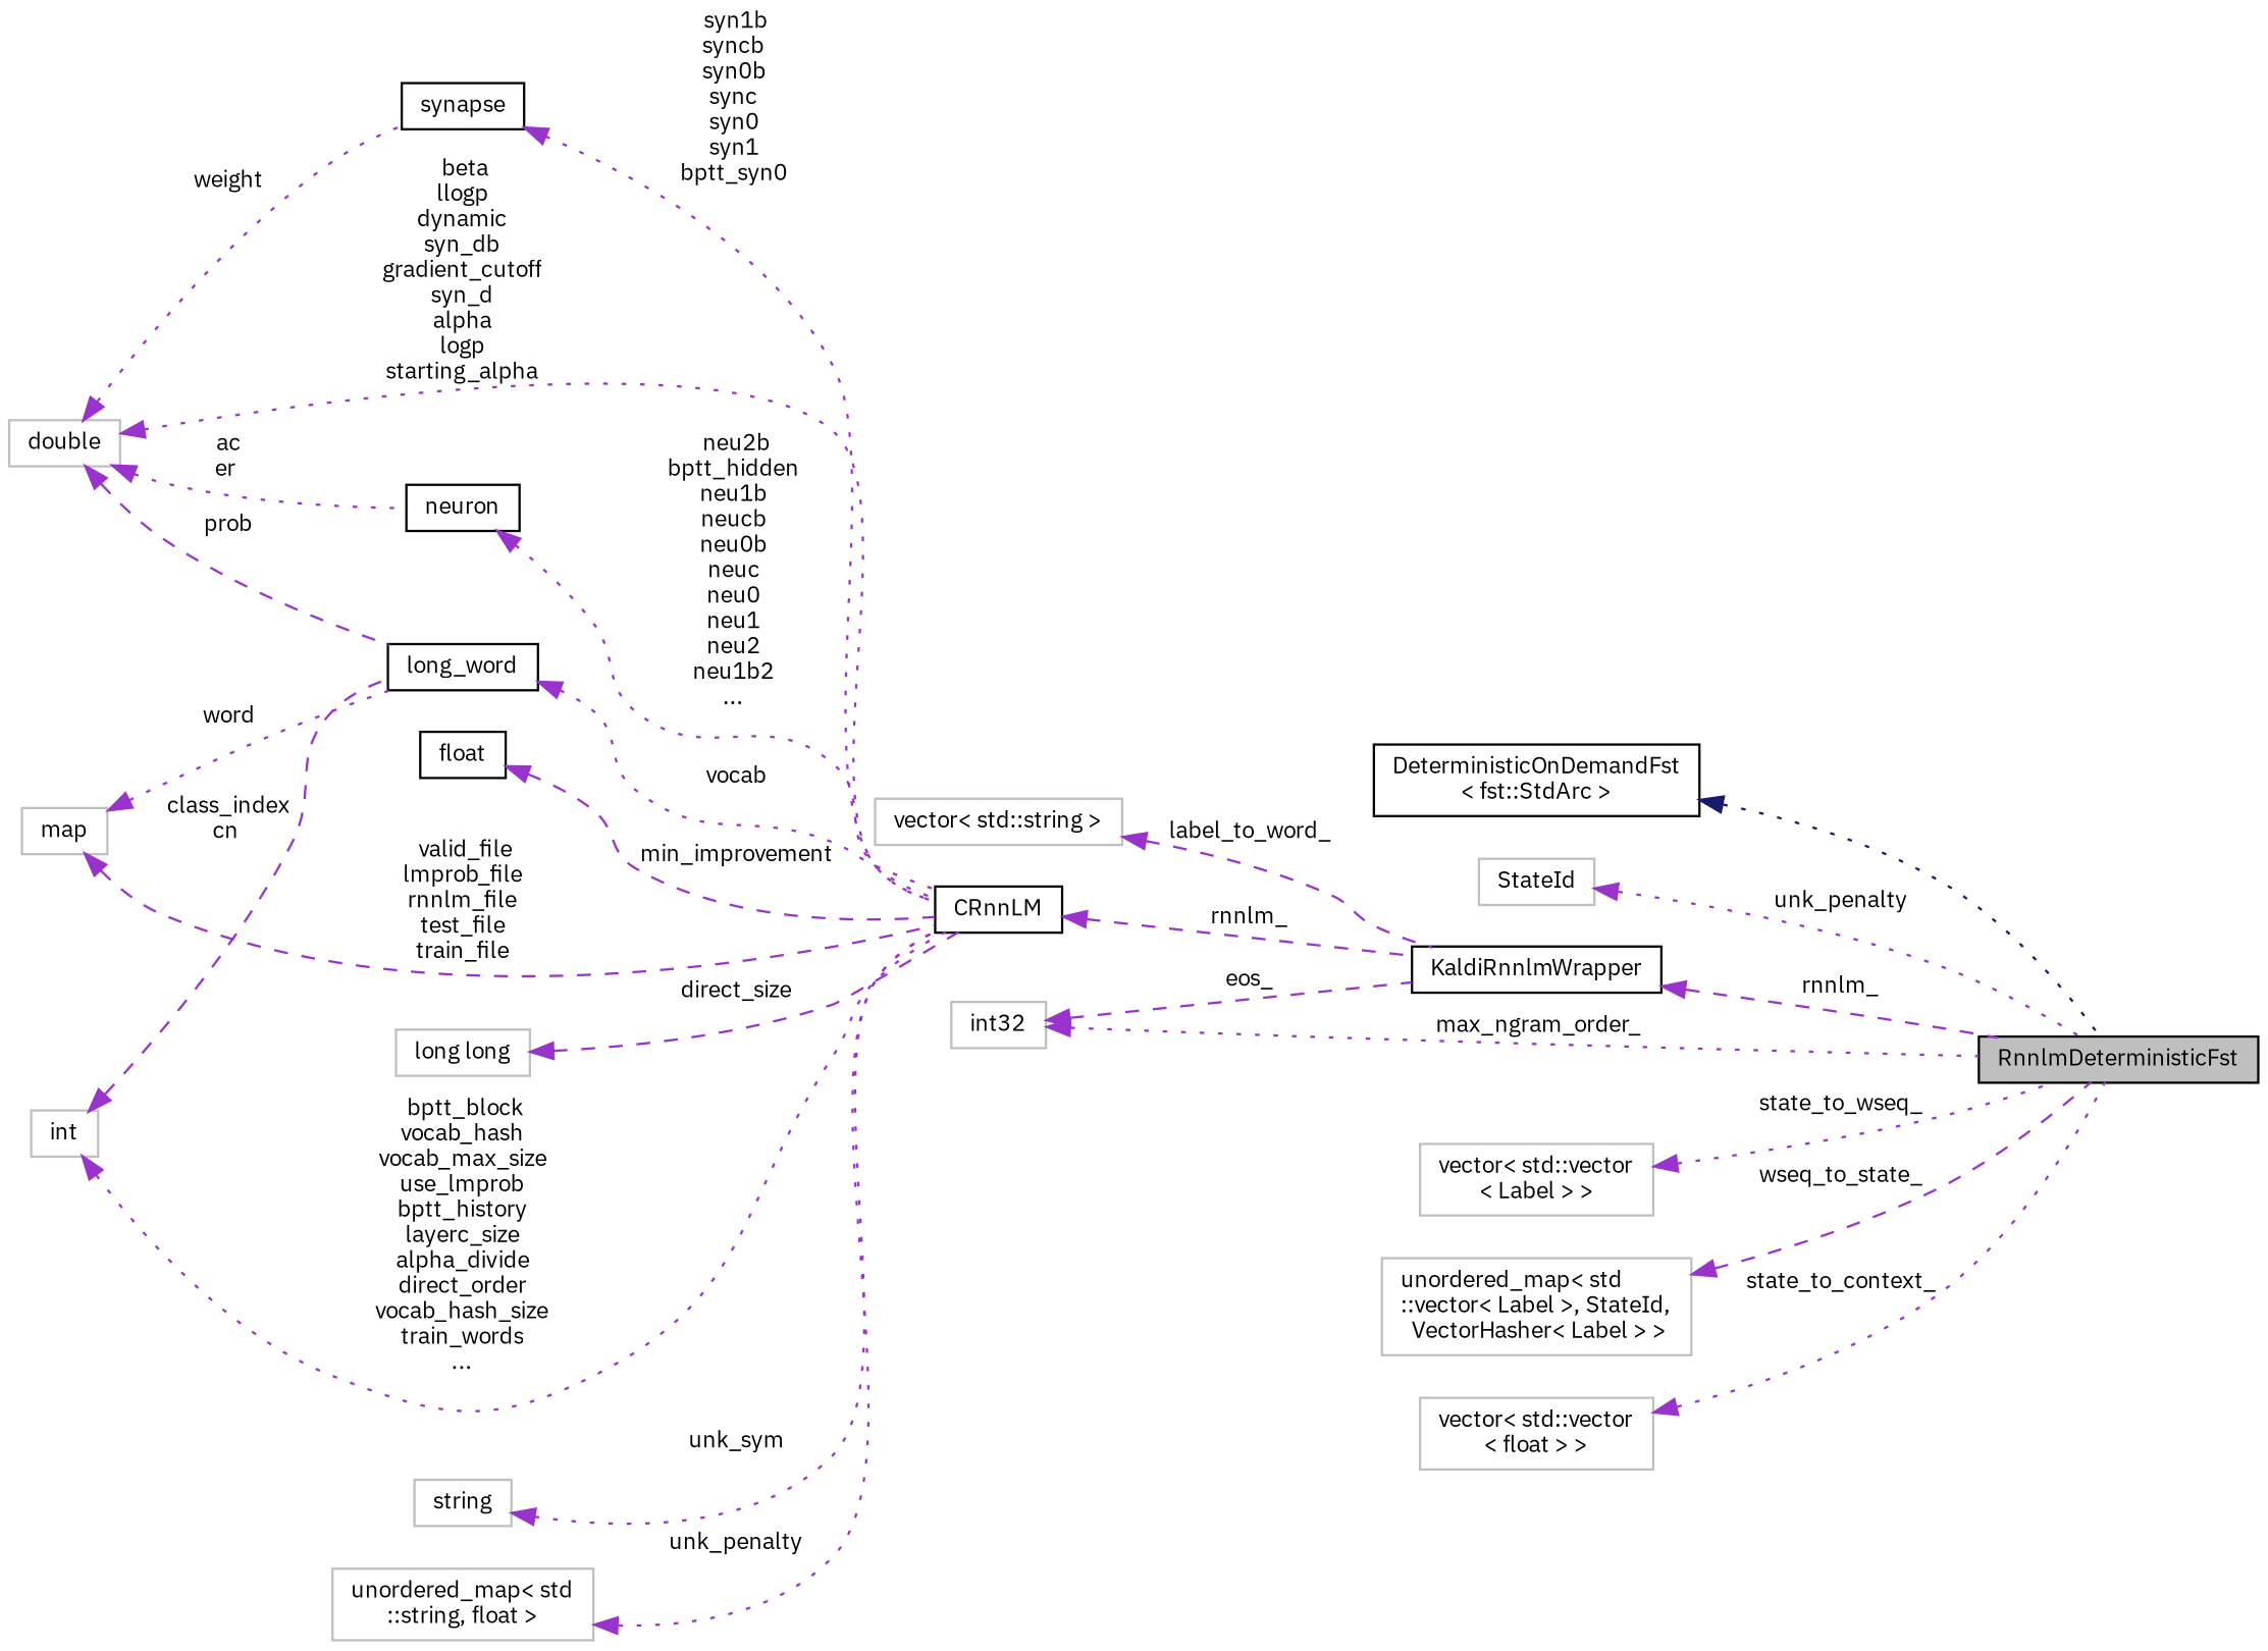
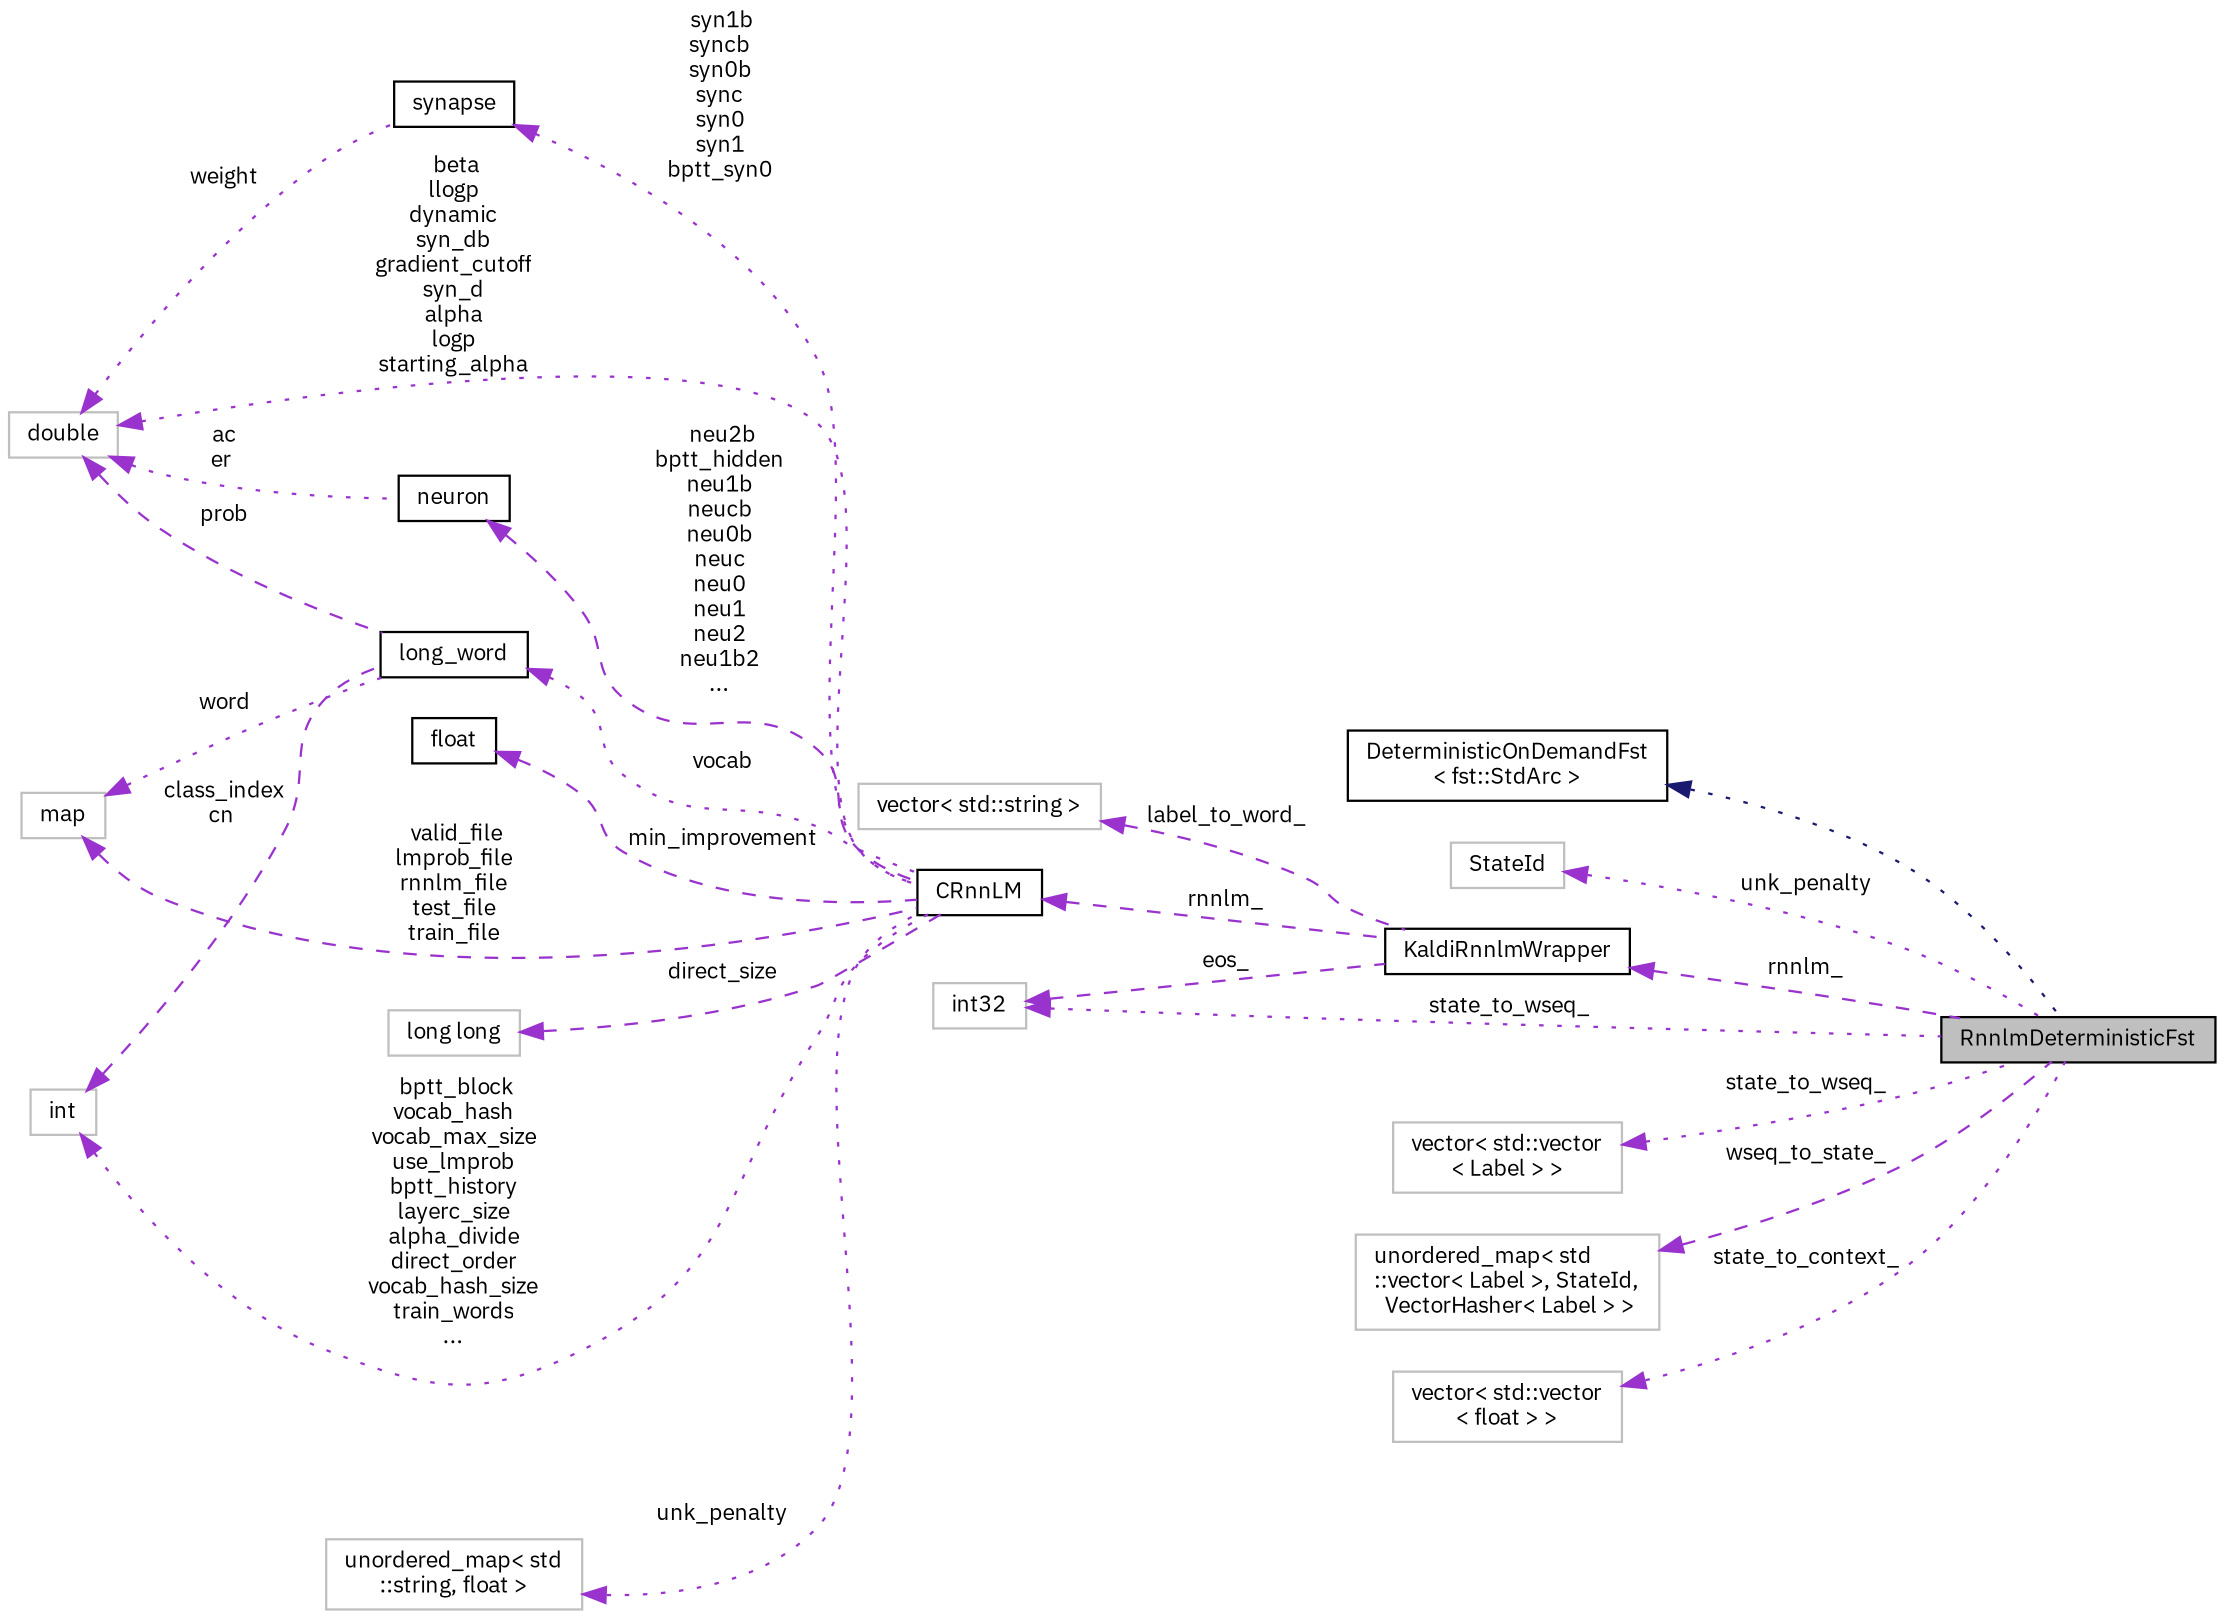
  digraph {
    fontname="IBM Plex Sans"
    rankdir=LR
    node [color=grey75 fillcolor=white fontname="IBM Plex Sans" fontsize=10 shape=record style=filled]
    edge [color=darkorchid3 dir=back fontname="IBM Plex Sans" fontsize=10 labelfontname=Helvetica labelfontsize=10 style=dotted]
    n1 [color=black fillcolor=grey75 fontcolor=black height=0.2 label=RnnlmDeterministicFst width=0.4]
    n2 [color=black height=0.2 label="DeterministicOnDemandFst\l\< fst::StdArc \>" width=0.4]
    n3 [height=0.2 label=StateId width=0.4]
    n4 [color=black height=0.2 label=KaldiRnnlmWrapper width=0.4]
    n5 [height=0.2 label="vector\< std::string \>" width=0.4]
    n6 [color=black height=0.2 label=CRnnLM width=0.4]
    n7 [color=black height=0.2 label=synapse width=0.4]
    n8 [height=0.2 label=double width=0.4]
    n9 [color=black height=0.2 label=long_word width=0.4]
    n10 [color=black height=0.2 label=neuron width=0.4]
    n11 [color=black height=0.2 label=float width=0.4]
    n12 [height=0.2 label=map width=0.4]
    n13 [height=0.2 label="long long" width=0.4]
    n14 [height=0.2 label=int width=0.4]
-   n15 [height=0.2 label=string width=0.4]
    n16 [height=0.2 label="unordered_map\< std\l::string, float \>" width=0.4]
    n17 [height=0.2 label=int32 width=0.4]
    n18 [height=0.2 label="vector\< std::vector\l\< Label \> \>" width=0.4]
    n19 [height=0.2 label="unordered_map\< std\l::vector\< Label \>, StateId,\l VectorHasher\< Label \> \>" width=0.4]
    n20 [height=0.2 label="vector\< std::vector\l\< float \> \>" width=0.4]
    n2 -> n1 [color=midnightblue]
    n3 -> n1 [label=" unk_penalty"]
    n4 -> n1 [label=" rnnlm_" style=dashed]
    n5 -> n4 [label=" label_to_word_" style=dashed]
    n6 -> n4 [label=" rnnlm_" style=dashed]
    n7 -> n6 [label=" syn1b\nsyncb\nsyn0b\nsync\nsyn0\nsyn1\nbptt_syn0"]
    n8 -> n6 [label=" beta\nllogp\ndynamic\nsyn_db\ngradient_cutoff\nsyn_d\nalpha\nlogp\nstarting_alpha"]
    n8 -> n7 [label=" weight"]
    n8 -> n9 [label=" prob" style=dashed]
    n8 -> n10 [label=" ac\ner"]
    n9 -> n6 [label=" vocab"]
-   n10 -> n6 [label=" neu2b\nbptt_hidden\nneu1b\nneucb\nneu0b\nneuc\nneu0\nneu1\nneu2\nneu1b2\n..."]
+   n10 -> n6 [label=" neu2b\nbptt_hidden\nneu1b\nneucb\nneu0b\nneuc\nneu0\nneu1\nneu2\nneu1b2\n..." style=dashed]
    n11 -> n6 [label=" min_improvement" style=dashed]
    n12 -> n6 [label=" valid_file\nlmprob_file\nrnnlm_file\ntest_file\ntrain_file" style=dashed]
    n12 -> n9 [label=" word"]
    n13 -> n6 [label=" direct_size" style=dashed]
    n14 -> n6 [label=" bptt_block\nvocab_hash\nvocab_max_size\nuse_lmprob\nbptt_history\nlayerc_size\nalpha_divide\ndirect_order\nvocab_hash_size\ntrain_words\n..."]
    n14 -> n9 [label=" class_index\ncn" style=dashed]
-   n15 -> n6 [label=" unk_sym"]
    n16 -> n6 [label=" unk_penalty"]
-   n17 -> n1 [label=" max_ngram_order_"]
+   n17 -> n1 [label=" state_to_wseq_"]
    n17 -> n4 [label=" eos_" style=dashed]
    n18 -> n1 [label=" state_to_wseq_"]
    n19 -> n1 [label=" wseq_to_state_" style=dashed]
    n20 -> n1 [label=" state_to_context_"]
  }
